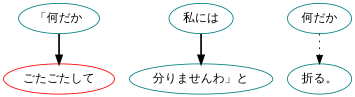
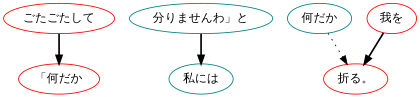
  digraph {
    node [color=teal]
    edge [style=bold]
-   n1 [label="「何だか"]
+   n1 [color=red label="「何だか"]
    n2 [color=red label="ごたごたして"]
    n3 [label="分りませんわ」と"]
    n4 [label="私には"]
-   n5 [label="折る。"]
+   n5 [color=red label="折る。"]
    n6 [label="何だか"]
-   n1 -> n2
-   n4 -> n3
+   n7 [color=red label="我を"]
+   n2 -> n1
+   n3 -> n4
    n6 -> n5 [style=dotted]
+   n7 -> n5
  }
